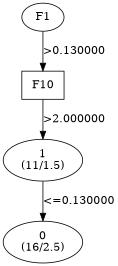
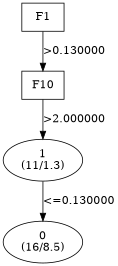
  digraph {
    node [shape=box]
-   n1 [label="F1\n" shape=ellipse]
+   n1 [label="F1\n"]
    n2 [label="F10\n"]
-   n3 [label="0\n(16/2.5)" shape=ellipse]
-   n4 [label="1\n(11/1.5)" shape=ellipse]
+   n3 [label="0\n(16/8.5)" shape=ellipse]
+   n4 [label="1\n(11/1.3)" shape=ellipse]
    n1 -> n2 [label=">0.130000"]
    n2 -> n4 [label=">2.000000"]
    n4 -> n3 [label="<=0.130000"]
  }
